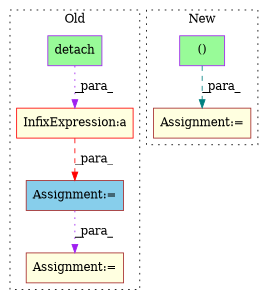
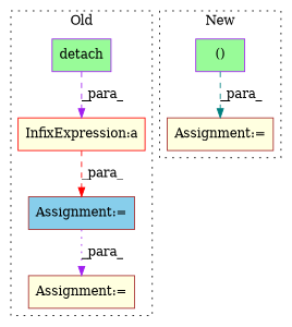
  digraph {
    node [a=7 l=1 shape=box style=filled fillcolor=lightyellow color=brown]
    edge [color=purple style=dotted]
    n1 [a=32 l=8 label=detach s=3737 fillcolor=palegreen color=purple]
    n2 [label="Assignment:=" s=3815 fillcolor=skyblue]
    n3 [label="Assignment:=" s=3986]
    n4 [a=27 l=3 label="InfixExpression:a" s=3785 color=red]
    n5 [a=106 l=15 label="()" s=3803 fillcolor=palegreen color=purple]
    n6 [label="Assignment:=" s=4016]
    subgraph cluster_1 {
      label=Old
      style=dotted
      n1
      n2
      n3
      n4
    }
    subgraph cluster_2 {
      label=New
      style=dotted
      n5
      n6
    }
-   n1 -> n4 [label=_para_]
+   n1 -> n4 [label=_para_ style=dashed]
    n2 -> n3 [label=_para_]
    n4 -> n2 [label=_para_ color=red style=dashed]
    n5 -> n6 [label=_para_ color=teal style=dashed]
  }
